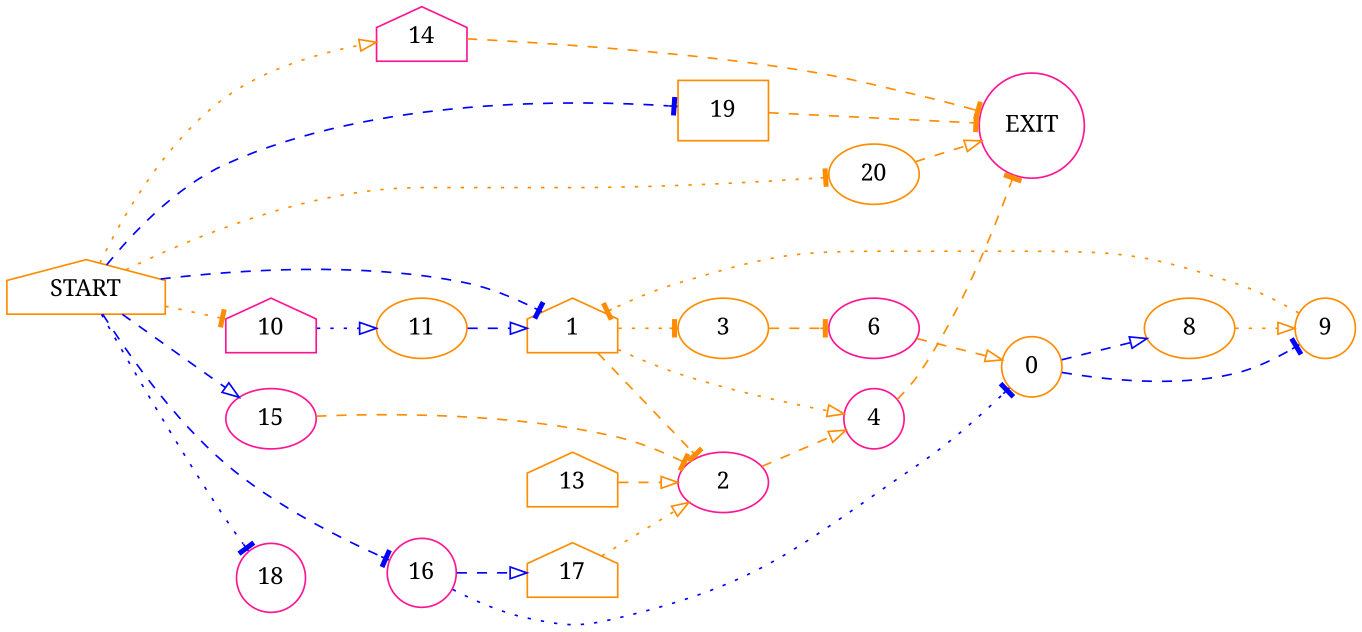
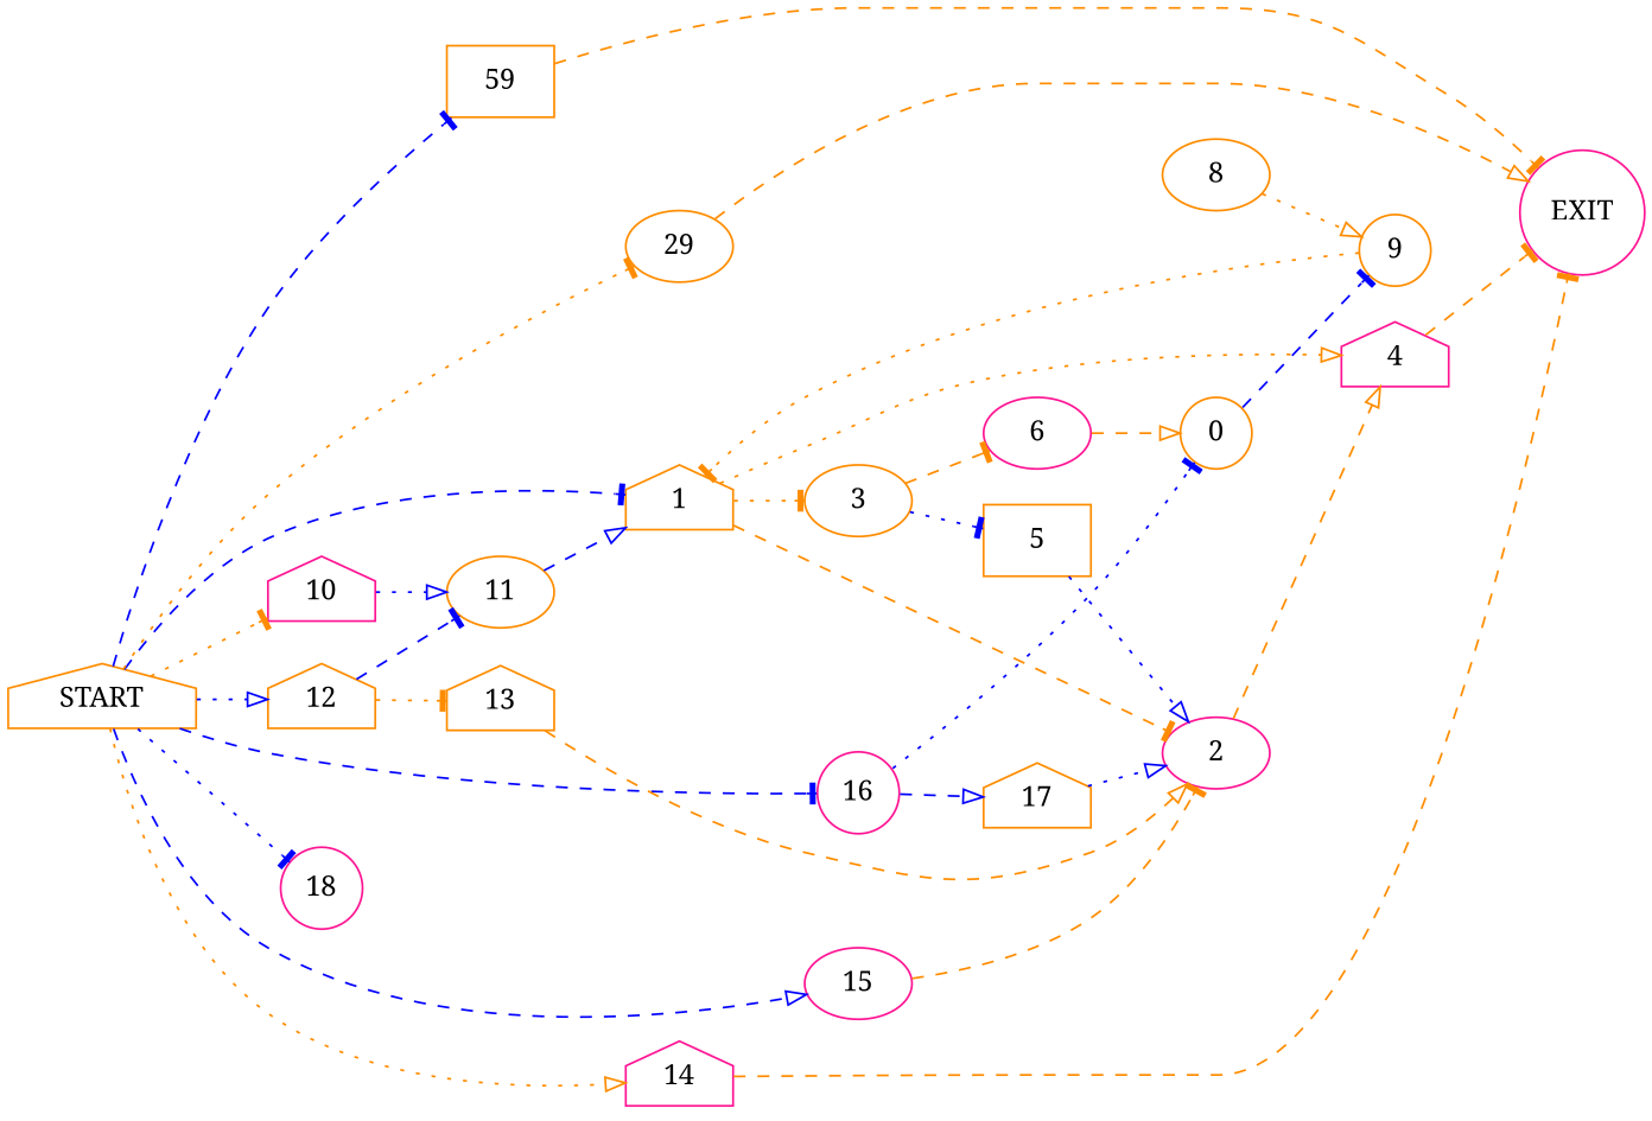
  digraph {
    fontname="Noto Serif"
    rankdir=LR
    node [color=darkorange fontname="Noto Serif" shape=house]
    edge [arrowhead=tee color=darkorange fontname="Noto Serif" style=dashed]
    n1 [label=START]
    1
    10 [color=deeppink]
+   12
    14 [color=deeppink]
    15 [color=deeppink shape=ellipse]
    16 [color=deeppink shape=circle]
    18 [color=deeppink shape=circle]
-   19 [shape=box]
-   20 [shape=ellipse]
+   19 [shape=box label=59]
+   20 [shape=ellipse label=29]
    2 [color=deeppink shape=ellipse]
    3 [shape=ellipse]
-   4 [color=deeppink shape=circle]
+   4 [color=deeppink]
    11 [shape=ellipse]
    13
    n16 [color=deeppink label=EXIT shape=circle]
    n17 [label=0 shape=circle]
    17
+   5 [shape=box]
    6 [color=deeppink shape=ellipse]
    8 [shape=ellipse]
    9 [shape=circle]
    n1 -> 1 [color=blue]
    n1 -> 10 [style=dotted]
+   n1 -> 12 [arrowhead=onormal color=blue style=dotted]
    n1 -> 14 [arrowhead=onormal style=dotted]
    n1 -> 15 [arrowhead=onormal color=blue]
    n1 -> 16 [color=blue]
    n1 -> 18 [color=blue style=dotted]
    n1 -> 19 [color=blue]
    n1 -> 20 [style=dotted]
    1 -> 2
    1 -> 3 [style=dotted]
    1 -> 4 [arrowhead=onormal style=dotted]
    10 -> 11 [arrowhead=onormal color=blue style=dotted]
+   12 -> 11 [color=blue]
+   12 -> 13 [style=dotted]
    14 -> n16
    15 -> 2
    16 -> n17 [color=blue style=dotted]
    16 -> 17 [arrowhead=onormal color=blue]
    19 -> n16
    20 -> n16 [arrowhead=onormal]
    2 -> 4 [arrowhead=onormal]
+   3 -> 5 [color=blue style=dotted]
    3 -> 6
    4 -> n16
    11 -> 1 [arrowhead=onormal color=blue]
    13 -> 2 [arrowhead=onormal]
-   n17 -> 8 [arrowhead=onormal color=blue]
    n17 -> 9 [color=blue]
-   17 -> 2 [arrowhead=onormal style=dotted]
+   17 -> 2 [arrowhead=onormal color=blue style=dotted]
+   5 -> 2 [arrowhead=onormal color=blue style=dotted]
    6 -> n17 [arrowhead=onormal]
    8 -> 9 [arrowhead=onormal style=dotted]
    9 -> 1 [style=dotted]
  }
